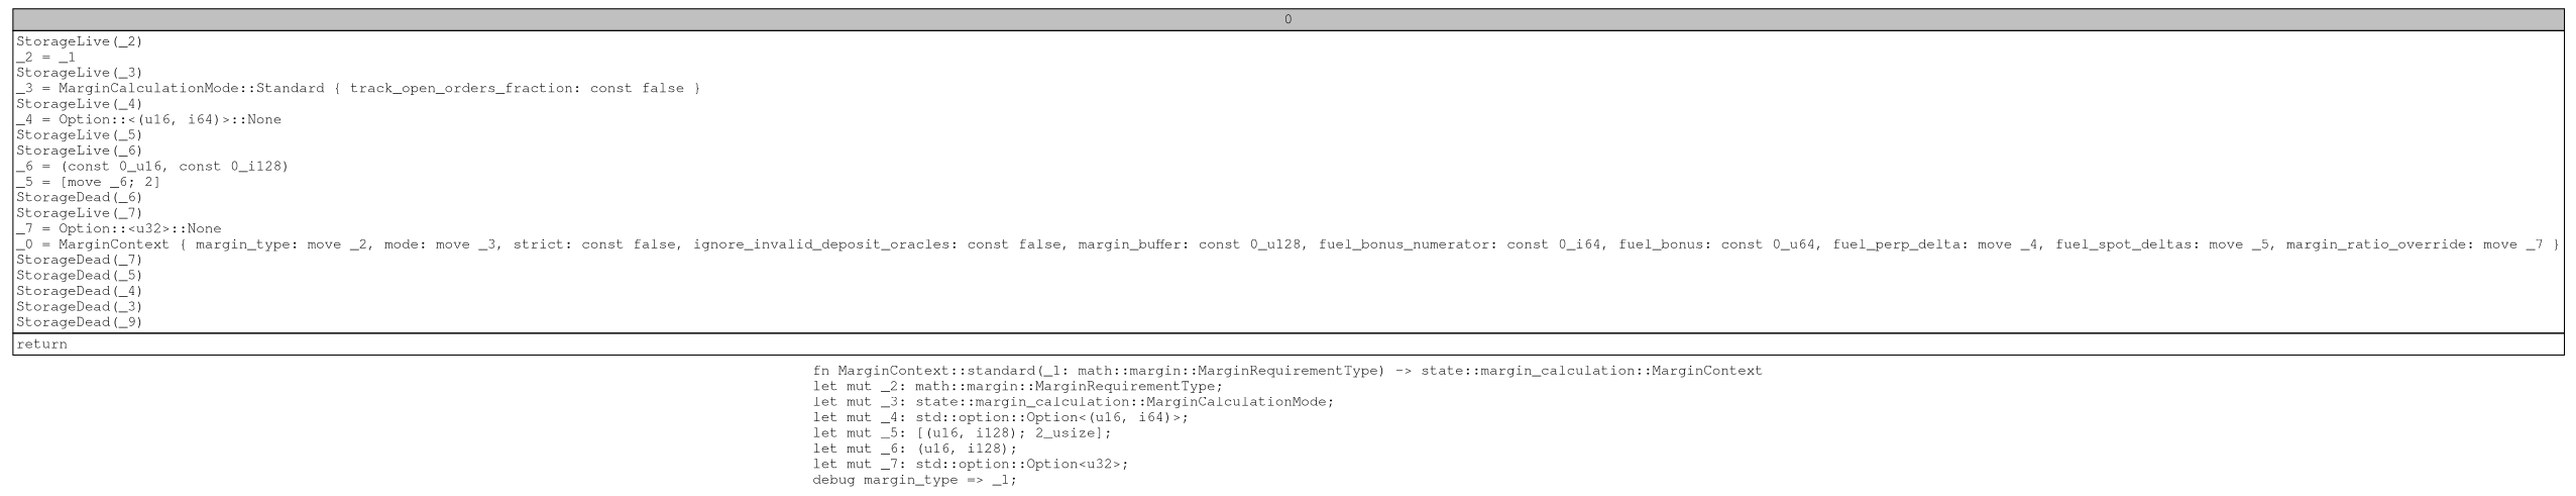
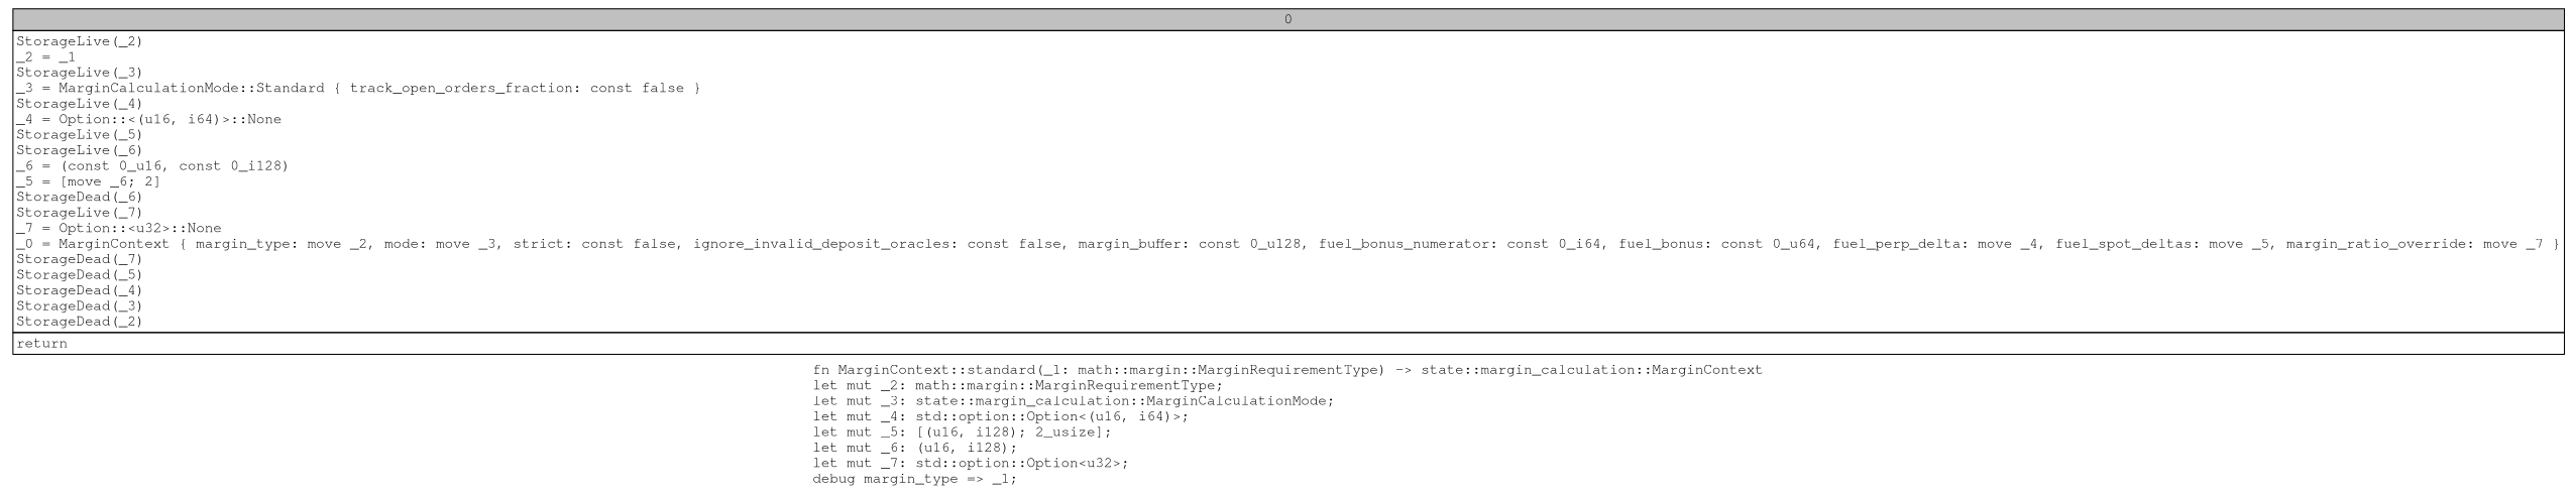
  digraph {
    fontname="Courier, monospace"
    label=<fn MarginContext::standard(_1: math::margin::MarginRequirementType) -&gt; state::margin_calculation::MarginContext<br align="left"/>let mut _2: math::margin::MarginRequirementType;<br align="left"/>let mut _3: state::margin_calculation::MarginCalculationMode;<br align="left"/>let mut _4: std::option::Option&lt;(u16, i64)&gt;;<br align="left"/>let mut _5: [(u16, i128); 2_usize];<br align="left"/>let mut _6: (u16, i128);<br align="left"/>let mut _7: std::option::Option&lt;u32&gt;;<br align="left"/>debug margin_type =&gt; _1;<br align="left"/>>
    rankdir=LR
-   n1 [fontname="Courier, monospace" label=<<table border="0" cellborder="1" cellspacing="0"><tr><td bgcolor="gray" align="center" colspan="1">0</td></tr><tr><td align="left" balign="left">StorageLive(_2)<br/>_2 = _1<br/>StorageLive(_3)<br/>_3 = MarginCalculationMode::Standard { track_open_orders_fraction: const false }<br/>StorageLive(_4)<br/>_4 = Option::&lt;(u16, i64)&gt;::None<br/>StorageLive(_5)<br/>StorageLive(_6)<br/>_6 = (const 0_u16, const 0_i128)<br/>_5 = [move _6; 2]<br/>StorageDead(_6)<br/>StorageLive(_7)<br/>_7 = Option::&lt;u32&gt;::None<br/>_0 = MarginContext { margin_type: move _2, mode: move _3, strict: const false, ignore_invalid_deposit_oracles: const false, margin_buffer: const 0_u128, fuel_bonus_numerator: const 0_i64, fuel_bonus: const 0_u64, fuel_perp_delta: move _4, fuel_spot_deltas: move _5, margin_ratio_override: move _7 }<br/>StorageDead(_7)<br/>StorageDead(_5)<br/>StorageDead(_4)<br/>StorageDead(_3)<br/>StorageDead(_9)<br/></td></tr><tr><td align="left">return</td></tr></table>> shape=none]
+   n1 [fontname="Courier, monospace" label=<<table border="0" cellborder="1" cellspacing="0"><tr><td bgcolor="gray" align="center" colspan="1">0</td></tr><tr><td align="left" balign="left">StorageLive(_2)<br/>_2 = _1<br/>StorageLive(_3)<br/>_3 = MarginCalculationMode::Standard { track_open_orders_fraction: const false }<br/>StorageLive(_4)<br/>_4 = Option::&lt;(u16, i64)&gt;::None<br/>StorageLive(_5)<br/>StorageLive(_6)<br/>_6 = (const 0_u16, const 0_i128)<br/>_5 = [move _6; 2]<br/>StorageDead(_6)<br/>StorageLive(_7)<br/>_7 = Option::&lt;u32&gt;::None<br/>_0 = MarginContext { margin_type: move _2, mode: move _3, strict: const false, ignore_invalid_deposit_oracles: const false, margin_buffer: const 0_u128, fuel_bonus_numerator: const 0_i64, fuel_bonus: const 0_u64, fuel_perp_delta: move _4, fuel_spot_deltas: move _5, margin_ratio_override: move _7 }<br/>StorageDead(_7)<br/>StorageDead(_5)<br/>StorageDead(_4)<br/>StorageDead(_3)<br/>StorageDead(_2)<br/></td></tr><tr><td align="left">return</td></tr></table>> shape=none]
  }
